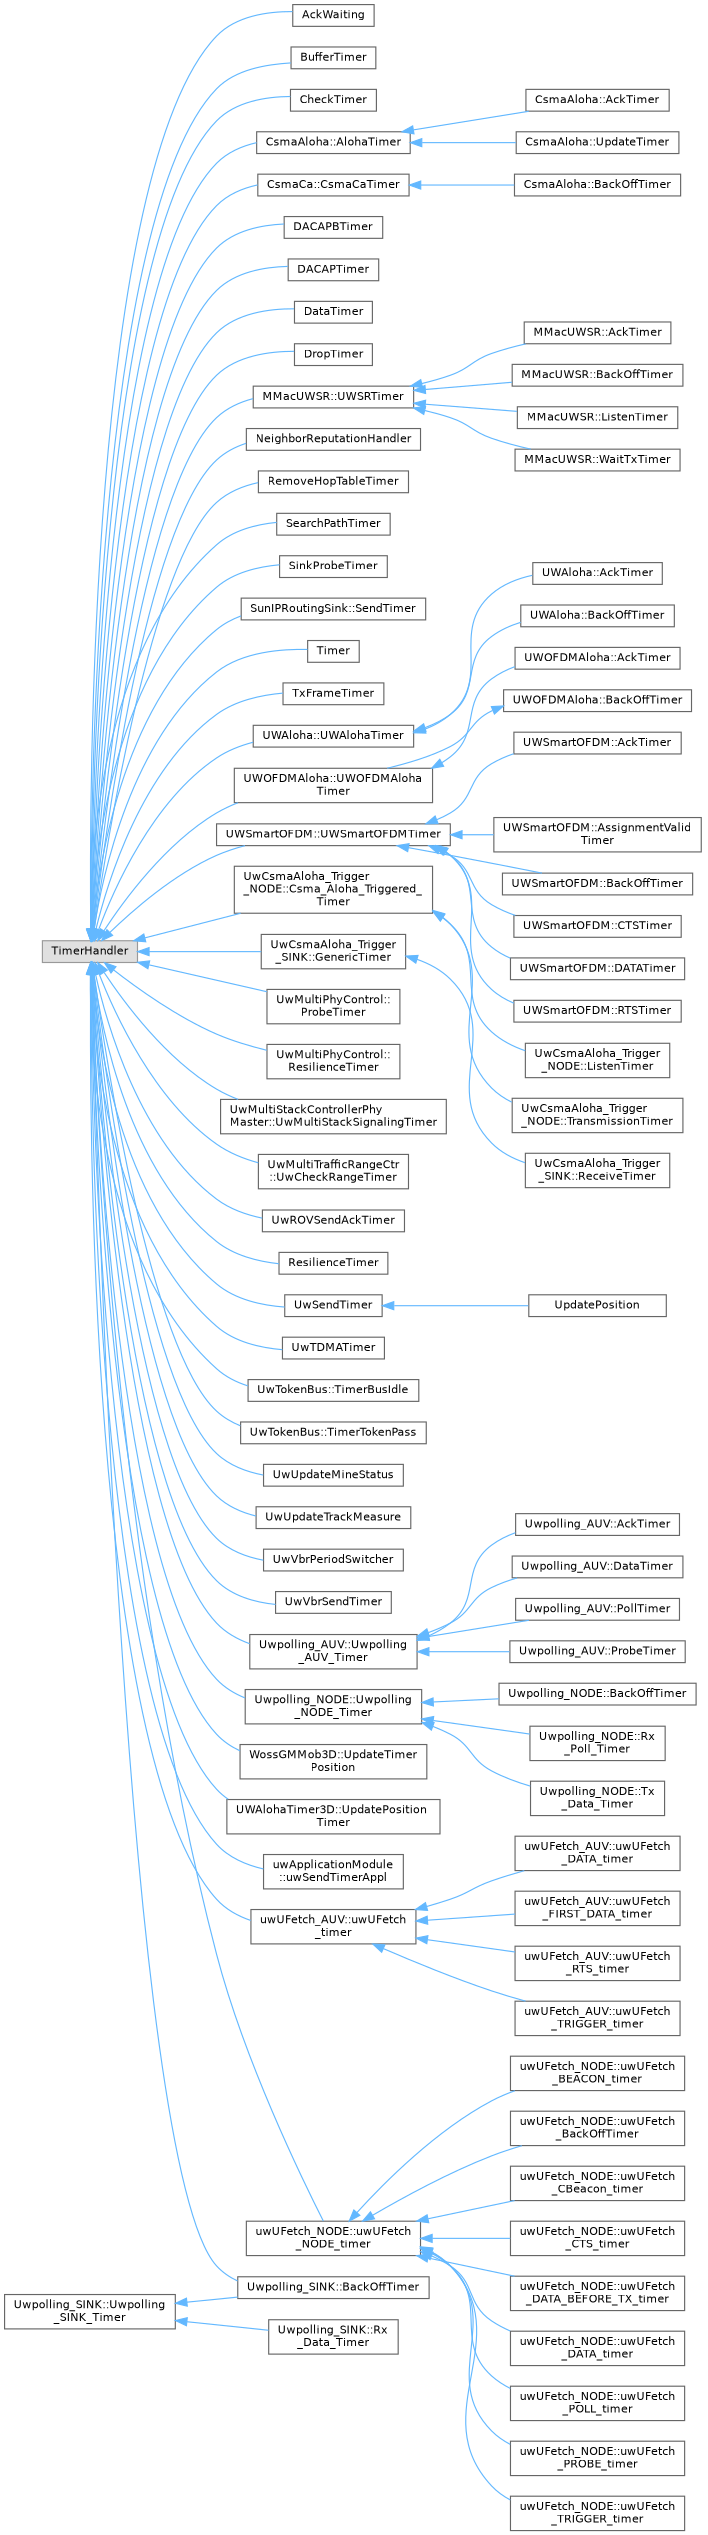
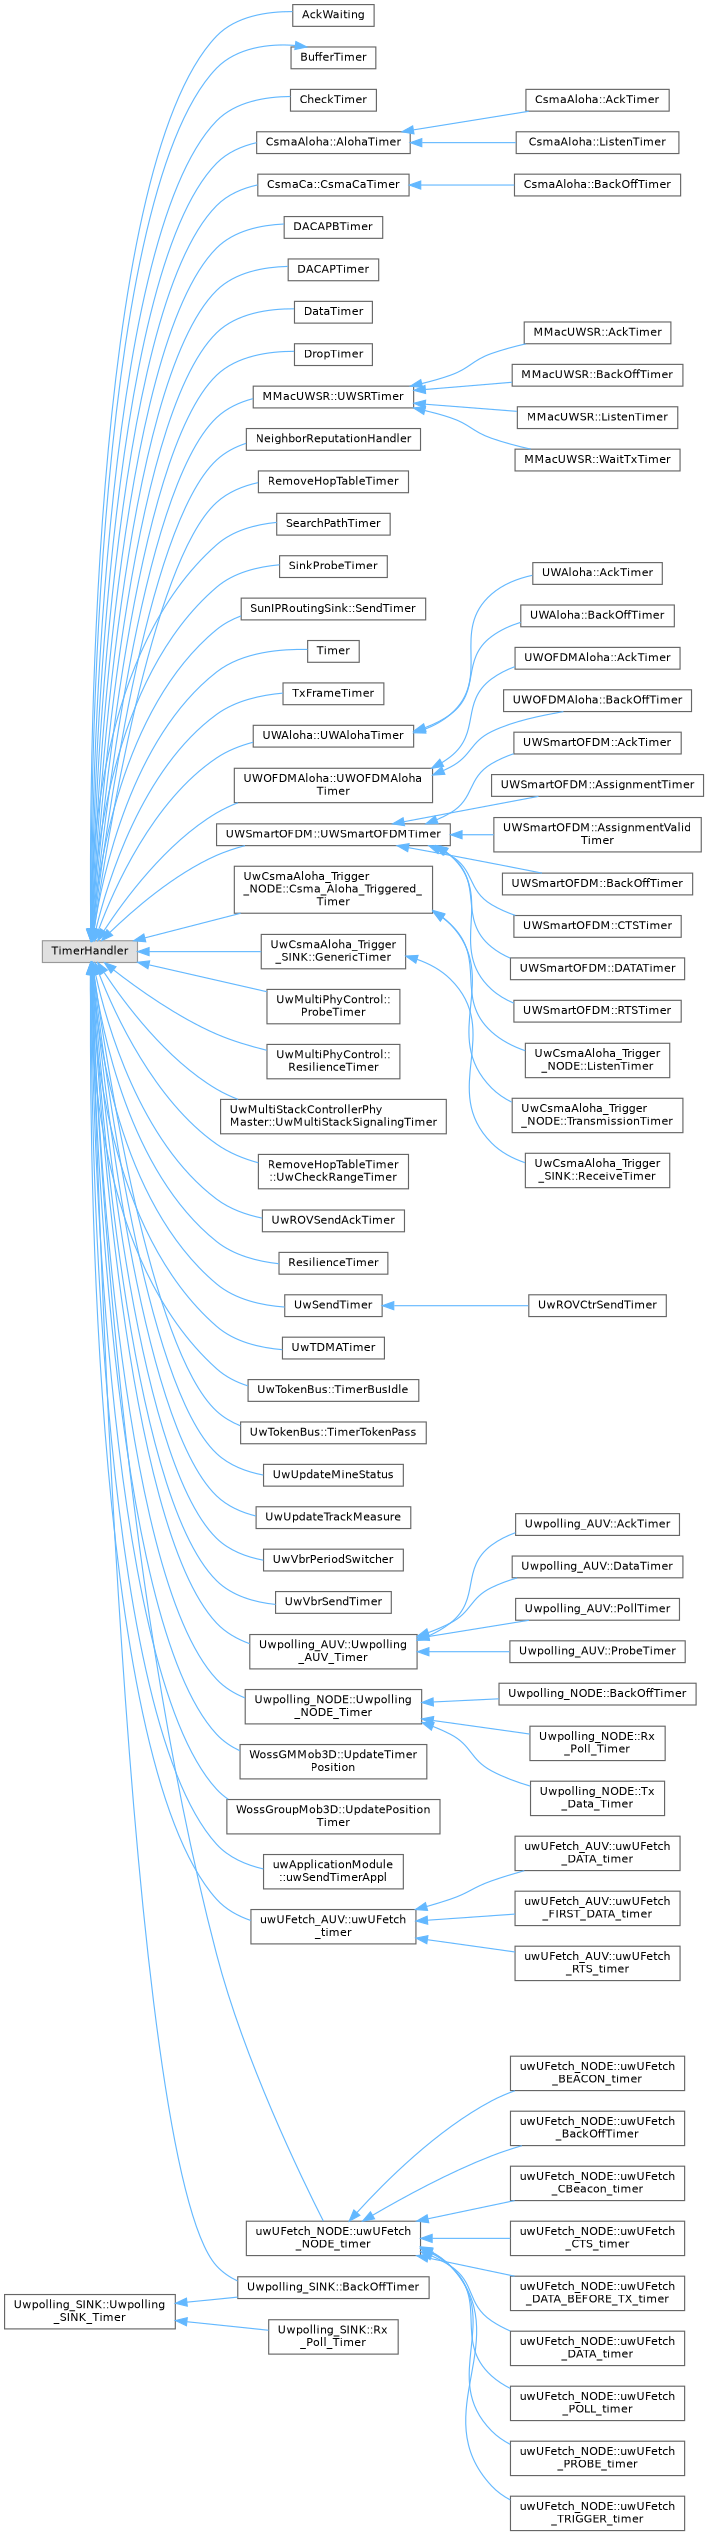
  digraph {
    rankdir=LR
    node [color=grey40 fillcolor=white fontname=Helvetica fontsize=10 shape=box style=filled]
    edge [color=steelblue1 dir=back fontname=Helvetica fontsize=10 labelfontname=Helvetica labelfontsize=10 style=solid]
    n1 [color=grey60 fillcolor="#E0E0E0" height=0.2 label=TimerHandler width=0.4]
    n2 [height=0.2 label=AckWaiting width=0.4]
    n3 [height=0.2 label=BufferTimer width=0.4]
    n4 [height=0.2 label=CheckTimer width=0.4]
    n5 [height=0.2 label="CsmaAloha::AlohaTimer" width=0.4]
    n6 [height=0.2 label="CsmaCa::CsmaCaTimer" width=0.4]
    n7 [height=0.2 label=DACAPBTimer width=0.4]
    n8 [height=0.2 label=DACAPTimer width=0.4]
    n9 [height=0.2 label=DataTimer width=0.4]
    n10 [height=0.2 label=DropTimer width=0.4]
    n11 [height=0.2 label="MMacUWSR::UWSRTimer" width=0.4]
    n12 [height=0.2 label=NeighborReputationHandler width=0.4]
    n13 [height=0.2 label=RemoveHopTableTimer width=0.4]
    n14 [height=0.2 label=SearchPathTimer width=0.4]
    n15 [height=0.2 label=SinkProbeTimer width=0.4]
    n16 [height=0.2 label="SunIPRoutingSink::SendTimer" width=0.4]
    n17 [height=0.2 label=Timer width=0.4]
    n18 [height=0.2 label=TxFrameTimer width=0.4]
    n19 [height=0.2 label="UWAloha::UWAlohaTimer" width=0.4]
    n20 [height=0.2 label="UWOFDMAloha::UWOFDMAloha\lTimer" width=0.4]
    n21 [height=0.2 label="UWSmartOFDM::UWSmartOFDMTimer" width=0.4]
    n22 [height=0.2 label="UwCsmaAloha_Trigger\l_NODE::Csma_Aloha_Triggered_\lTimer" width=0.4]
    n23 [height=0.2 label="UwCsmaAloha_Trigger\l_SINK::GenericTimer" width=0.4]
    n24 [height=0.2 label="UwMultiPhyControl::\lProbeTimer" width=0.4]
    n25 [height=0.2 label="UwMultiPhyControl::\lResilienceTimer" width=0.4]
    n26 [height=0.2 label="UwMultiStackControllerPhy\lMaster::UwMultiStackSignalingTimer" width=0.4]
-   n27 [height=0.2 label="UwMultiTrafficRangeCtr\l::UwCheckRangeTimer" width=0.4]
+   n27 [height=0.2 label="RemoveHopTableTimer\l::UwCheckRangeTimer" width=0.4]
    n28 [height=0.2 label=UwROVSendAckTimer width=0.4]
    n29 [height=0.2 label=ResilienceTimer width=0.4]
    n30 [height=0.2 label=UwSendTimer width=0.4]
    n31 [height=0.2 label=UwTDMATimer width=0.4]
    n32 [height=0.2 label="UwTokenBus::TimerBusIdle" width=0.4]
    n33 [height=0.2 label="UwTokenBus::TimerTokenPass" width=0.4]
    n34 [height=0.2 label=UwUpdateMineStatus width=0.4]
    n35 [height=0.2 label=UwUpdateTrackMeasure width=0.4]
    n36 [height=0.2 label=UwVbrPeriodSwitcher width=0.4]
    n37 [height=0.2 label=UwVbrSendTimer width=0.4]
    n38 [height=0.2 label="Uwpolling_AUV::Uwpolling\l_AUV_Timer" width=0.4]
    n39 [height=0.2 label="Uwpolling_NODE::Uwpolling\l_NODE_Timer" width=0.4]
    n40 [height=0.2 label="WossGMMob3D::UpdateTimer\lPosition" width=0.4]
-   n41 [height=0.2 label="UWAlohaTimer3D::UpdatePosition\lTimer" width=0.4]
+   n41 [height=0.2 label="WossGroupMob3D::UpdatePosition\lTimer" width=0.4]
    n42 [height=0.2 label="uwApplicationModule\l::uwSendTimerAppl" width=0.4]
    n43 [height=0.2 label="uwUFetch_AUV::uwUFetch\l_timer" width=0.4]
    n44 [height=0.2 label="uwUFetch_NODE::uwUFetch\l_NODE_timer" width=0.4]
    n45 [height=0.2 label="Uwpolling_SINK::BackOffTimer" width=0.4]
    n46 [height=0.2 label="CsmaAloha::AckTimer" width=0.4]
-   n47 [height=0.2 label="CsmaAloha::UpdateTimer" width=0.4]
+   n47 [height=0.2 label="CsmaAloha::ListenTimer" width=0.4]
    n48 [height=0.2 label="CsmaAloha::BackOffTimer" width=0.4]
    n49 [height=0.2 label="MMacUWSR::AckTimer" width=0.4]
    n50 [height=0.2 label="MMacUWSR::BackOffTimer" width=0.4]
    n51 [height=0.2 label="MMacUWSR::ListenTimer" width=0.4]
    n52 [height=0.2 label="MMacUWSR::WaitTxTimer" width=0.4]
    n53 [height=0.2 label="UWAloha::AckTimer" width=0.4]
    n54 [height=0.2 label="UWAloha::BackOffTimer" width=0.4]
    n55 [height=0.2 label="UWOFDMAloha::AckTimer" width=0.4]
    n56 [height=0.2 label="UWOFDMAloha::BackOffTimer" width=0.4]
    n57 [height=0.2 label="UWSmartOFDM::AckTimer" width=0.4]
+   n58 [height=0.2 label="UWSmartOFDM::AssignmentTimer" width=0.4]
    n59 [height=0.2 label="UWSmartOFDM::AssignmentValid\lTimer" width=0.4]
    n60 [height=0.2 label="UWSmartOFDM::BackOffTimer" width=0.4]
    n61 [height=0.2 label="UWSmartOFDM::CTSTimer" width=0.4]
    n62 [height=0.2 label="UWSmartOFDM::DATATimer" width=0.4]
    n63 [height=0.2 label="UWSmartOFDM::RTSTimer" width=0.4]
    n64 [height=0.2 label="UwCsmaAloha_Trigger\l_NODE::ListenTimer" width=0.4]
    n65 [height=0.2 label="UwCsmaAloha_Trigger\l_NODE::TransmissionTimer" width=0.4]
    n66 [height=0.2 label="UwCsmaAloha_Trigger\l_SINK::ReceiveTimer" width=0.4]
-   n67 [height=0.2 label=UpdatePosition width=0.4]
+   n67 [height=0.2 label=UwROVCtrSendTimer width=0.4]
    n68 [height=0.2 label="Uwpolling_AUV::AckTimer" width=0.4]
    n69 [height=0.2 label="Uwpolling_AUV::DataTimer" width=0.4]
    n70 [height=0.2 label="Uwpolling_AUV::PollTimer" width=0.4]
    n71 [height=0.2 label="Uwpolling_AUV::ProbeTimer" width=0.4]
    n72 [height=0.2 label="Uwpolling_NODE::BackOffTimer" width=0.4]
    n73 [height=0.2 label="Uwpolling_NODE::Rx\l_Poll_Timer" width=0.4]
    n74 [height=0.2 label="Uwpolling_NODE::Tx\l_Data_Timer" width=0.4]
    n75 [height=0.2 label="Uwpolling_SINK::Uwpolling\l_SINK_Timer" width=0.4]
-   n76 [height=0.2 label="Uwpolling_SINK::Rx\l_Data_Timer" width=0.4]
+   n76 [height=0.2 label="Uwpolling_SINK::Rx\l_Poll_Timer" width=0.4]
    n77 [height=0.2 label="uwUFetch_AUV::uwUFetch\l_DATA_timer" width=0.4]
    n78 [height=0.2 label="uwUFetch_AUV::uwUFetch\l_FIRST_DATA_timer" width=0.4]
    n79 [height=0.2 label="uwUFetch_AUV::uwUFetch\l_RTS_timer" width=0.4]
-   n80 [height=0.2 label="uwUFetch_AUV::uwUFetch\l_TRIGGER_timer" width=0.4]
    n81 [height=0.2 label="uwUFetch_NODE::uwUFetch\l_BEACON_timer" width=0.4]
    n82 [height=0.2 label="uwUFetch_NODE::uwUFetch\l_BackOffTimer" width=0.4]
    n83 [height=0.2 label="uwUFetch_NODE::uwUFetch\l_CBeacon_timer" width=0.4]
    n84 [height=0.2 label="uwUFetch_NODE::uwUFetch\l_CTS_timer" width=0.4]
    n85 [height=0.2 label="uwUFetch_NODE::uwUFetch\l_DATA_BEFORE_TX_timer" width=0.4]
    n86 [height=0.2 label="uwUFetch_NODE::uwUFetch\l_DATA_timer" width=0.4]
    n87 [height=0.2 label="uwUFetch_NODE::uwUFetch\l_POLL_timer" width=0.4]
    n88 [height=0.2 label="uwUFetch_NODE::uwUFetch\l_PROBE_timer" width=0.4]
    n89 [height=0.2 label="uwUFetch_NODE::uwUFetch\l_TRIGGER_timer" width=0.4]
    n1 -> n2
-   n1 -> n3
+   n3 -> n1
    n1 -> n4
    n1 -> n5
    n1 -> n6
    n1 -> n7
    n1 -> n8
    n1 -> n9
    n1 -> n10
    n1 -> n11
    n1 -> n12
    n1 -> n13
    n1 -> n14
    n1 -> n15
    n1 -> n16
    n1 -> n17
    n1 -> n18
    n1 -> n19
    n1 -> n20
    n1 -> n21
    n1 -> n22
    n1 -> n23
    n1 -> n24
    n1 -> n25
    n1 -> n26
    n1 -> n27
    n1 -> n28
    n1 -> n29
    n1 -> n30
    n1 -> n31
    n1 -> n32
    n1 -> n33
    n1 -> n34
    n1 -> n35
    n1 -> n36
    n1 -> n37
    n1 -> n38
    n1 -> n39
    n1 -> n40
    n1 -> n41
    n1 -> n42
    n1 -> n43
    n1 -> n44
    n1 -> n45
    n5 -> n46
    n5 -> n47
    n6 -> n48
    n11 -> n49
    n11 -> n50
    n11 -> n51
    n11 -> n52
    n19 -> n53
    n19 -> n54
    n20 -> n55
-   n56 -> n20
+   n20 -> n56
    n21 -> n57
+   n21 -> n58
    n21 -> n59
    n21 -> n60
    n21 -> n61
    n21 -> n62
    n21 -> n63
    n22 -> n64
    n22 -> n65
    n23 -> n66
    n30 -> n67
    n38 -> n68
    n38 -> n69
    n38 -> n70
    n38 -> n71
    n39 -> n72
    n39 -> n73
    n39 -> n74
    n43 -> n77
    n43 -> n78
    n43 -> n79
-   n43 -> n80
    n44 -> n81
    n44 -> n82
    n44 -> n83
    n44 -> n84
    n44 -> n85
    n44 -> n86
    n44 -> n87
    n44 -> n88
    n44 -> n89
    n75 -> n45
    n75 -> n76
  }
